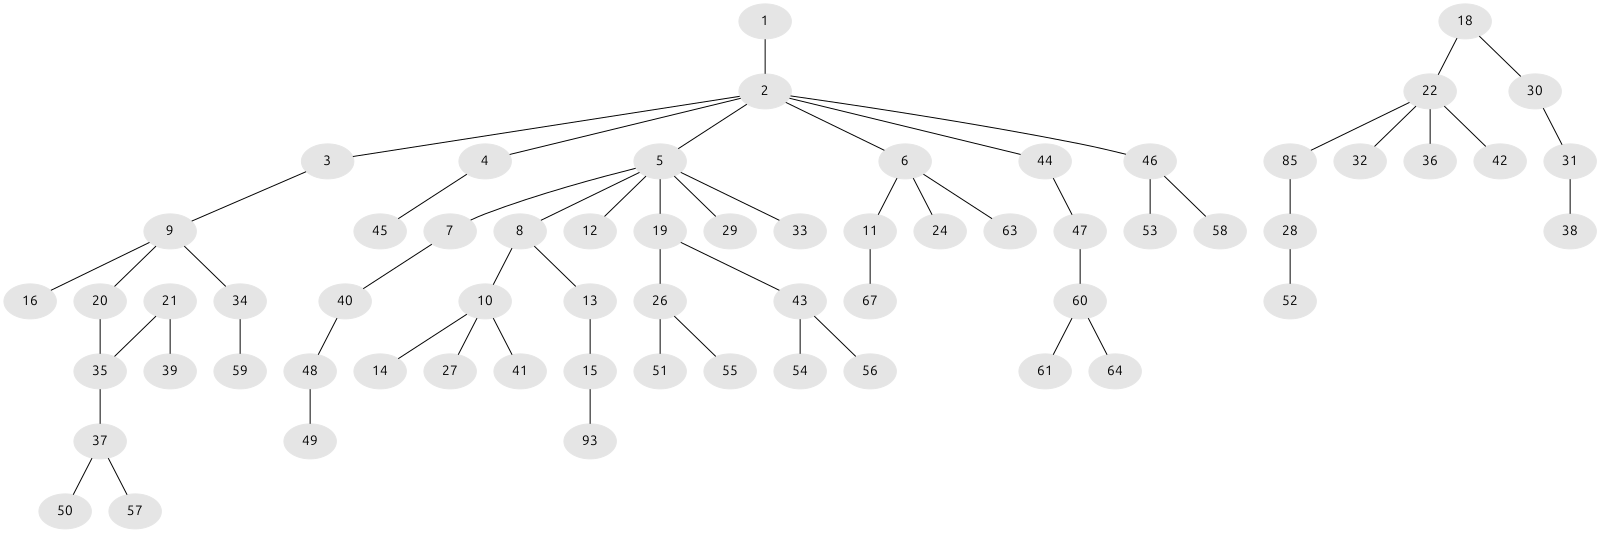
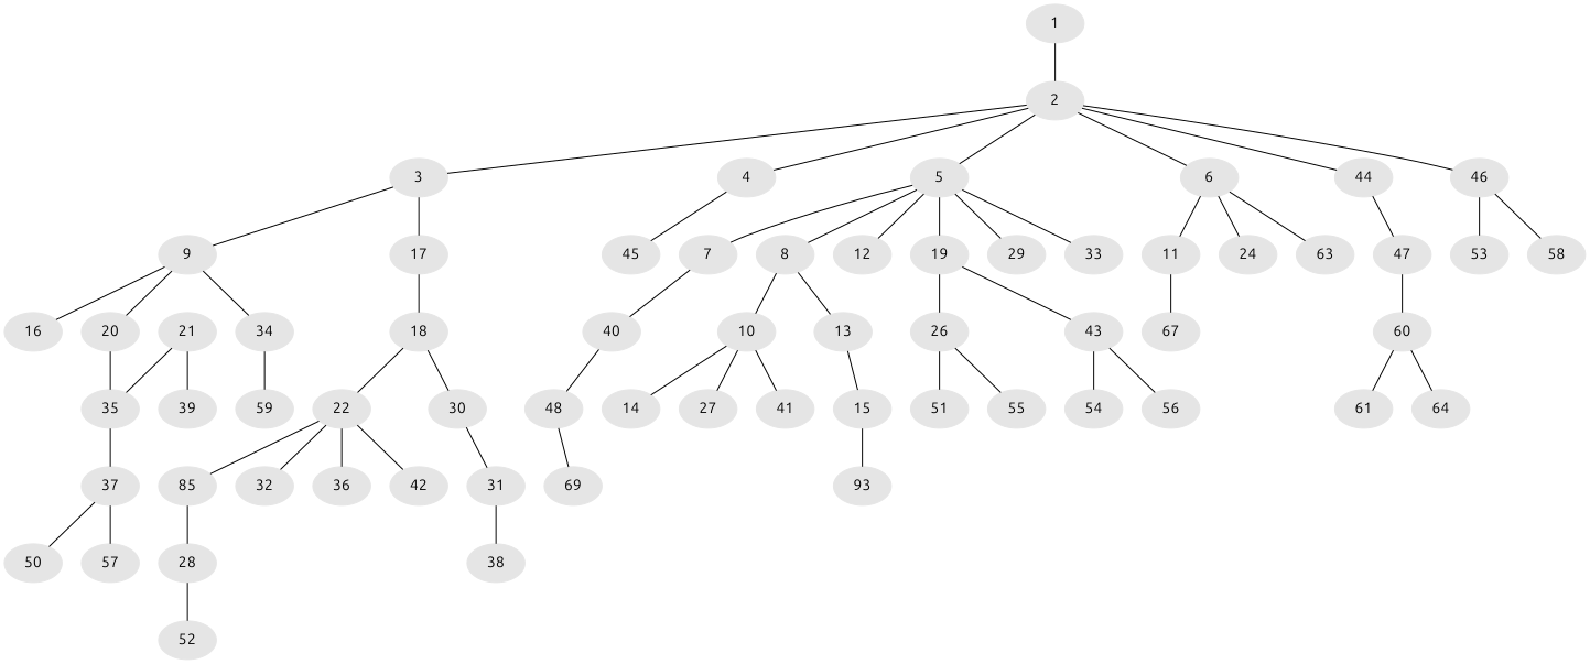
  graph {
    fontname=Ubuntu
    node [color=gray90 fontname=Ubuntu style=filled]
    edge [fontname=Ubuntu]
    1
    2
    3
    4
    5
    6
    44
    46
    9
+   17
    45
    7
    8
    12
    19
    29
    33
    11
    24
    63
    47
    53
    58
    16
    20
    34
    18
    40
    10
    13
    26
    43
    n33 [label=67]
    48
    14
    27
    41
    15
    35
    59
    n41 [label=93]
    22
    30
    n44 [label=85]
    32
    36
    42
    31
    51
    55
    54
    56
    21
    39
    37
    28
    52
    38
    50
    57
-   49
+   49 [label=69]
    60
    61
    64
    1 -- 2
    2 -- 3
    2 -- 4
    2 -- 5
    2 -- 6
    2 -- 44
    2 -- 46
    3 -- 9
+   3 -- 17
    4 -- 45
    5 -- 7
    5 -- 8
    5 -- 12
    5 -- 19
    5 -- 29
    5 -- 33
    6 -- 11
    6 -- 24
    6 -- 63
    44 -- 47
    46 -- 53
    46 -- 58
    9 -- 16
    9 -- 20
    9 -- 34
+   17 -- 18
    7 -- 40
    8 -- 10
    8 -- 13
    19 -- 26
    19 -- 43
    11 -- n33
    47 -- 60
    20 -- 35
    34 -- 59
    18 -- 22
    18 -- 30
    40 -- 48
    10 -- 14
    10 -- 27
    10 -- 41
    13 -- 15
    26 -- 51
    26 -- 55
    43 -- 54
    43 -- 56
    48 -- 49
    15 -- n41
    35 -- 37
    22 -- n44
    22 -- 32
    22 -- 36
    22 -- 42
    30 -- 31
    n44 -- 28
    31 -- 38
    21 -- 35
    21 -- 39
    37 -- 50
    37 -- 57
    28 -- 52
    60 -- 61
    60 -- 64
  }
